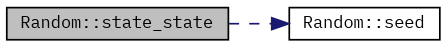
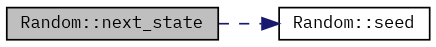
  digraph {
    rankdir=LR
    fontname="IBM Plex Mono"
    node [color=black fontname="IBM Plex Mono" fontsize=10 shape=record style=filled]
-   n1 [fillcolor=grey75 fontcolor=black height=0.2 label="Random::state_state" width=0.4]
+   n1 [fillcolor=grey75 fontcolor=black height=0.2 label="Random::next_state" width=0.4]
    n2 [fillcolor=white height=0.2 label="Random::seed" width=0.4]
    n1 -> n2 [color=midnightblue fontname="IBM Plex Mono" fontsize=10 labelfontname=Helvetica labelfontsize=10 style=dashed]
  }
